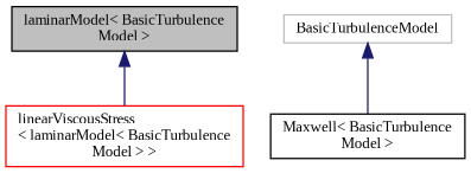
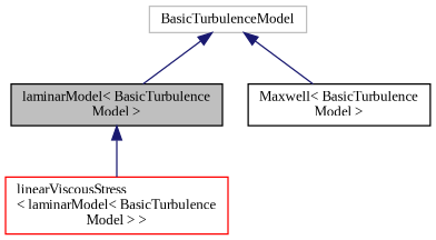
  digraph {
    fontname="Liberation Serif"
    rankdir=TB
    node [color=black fontname="Liberation Serif" fontsize=10 shape=record]
    edge [color=midnightblue dir=back fontname="Liberation Serif" fontsize=10 labelfontname=Helvetica labelfontsize=10 style=solid]
    n1 [fillcolor=grey75 fontcolor=black height=0.2 label="laminarModel\< BasicTurbulence\lModel \>" style=filled width=0.4]
    n2 [color=red height=0.2 label="linearViscousStress\l\< laminarModel\< BasicTurbulence\lModel \> \>" width=0.4]
    n3 [height=0.2 label="Maxwell\< BasicTurbulence\lModel \>" width=0.4]
    n4 [color=grey75 height=0.2 label=BasicTurbulenceModel width=0.4]
    n1 -> n2
+   n4 -> n1
    n4 -> n3
  }
